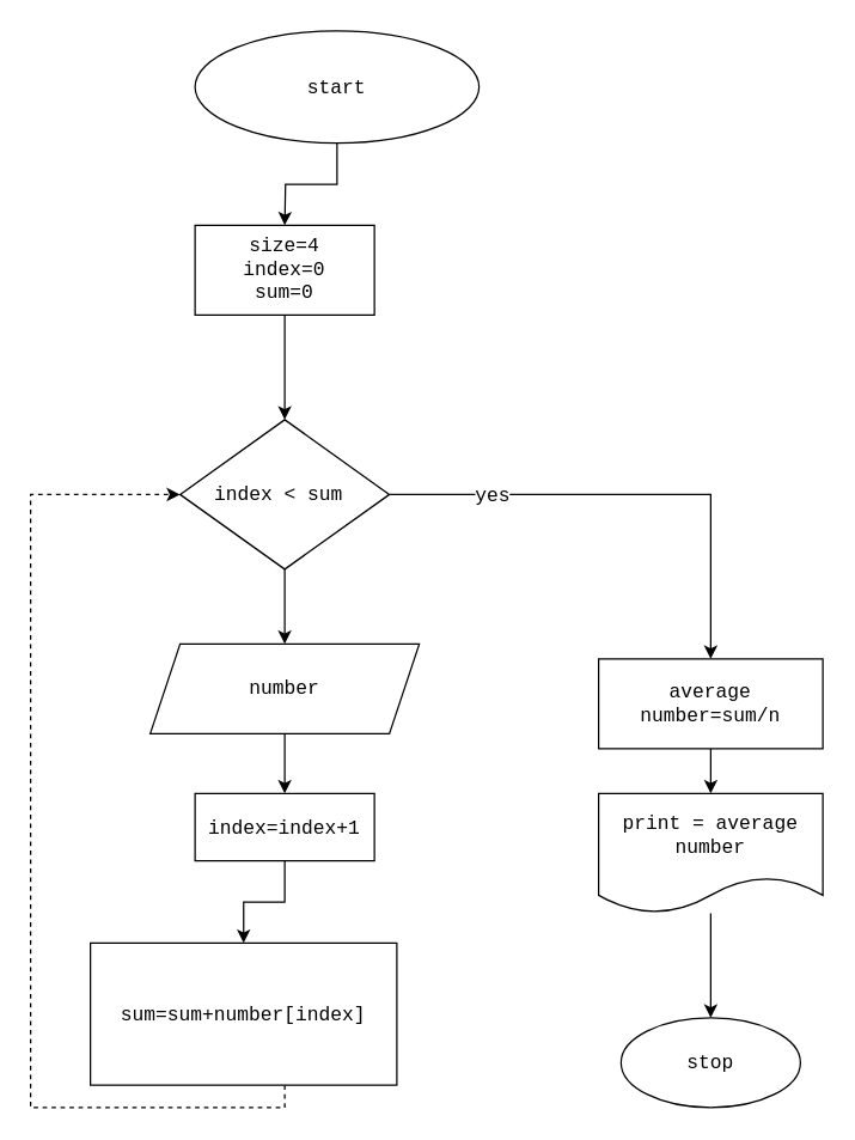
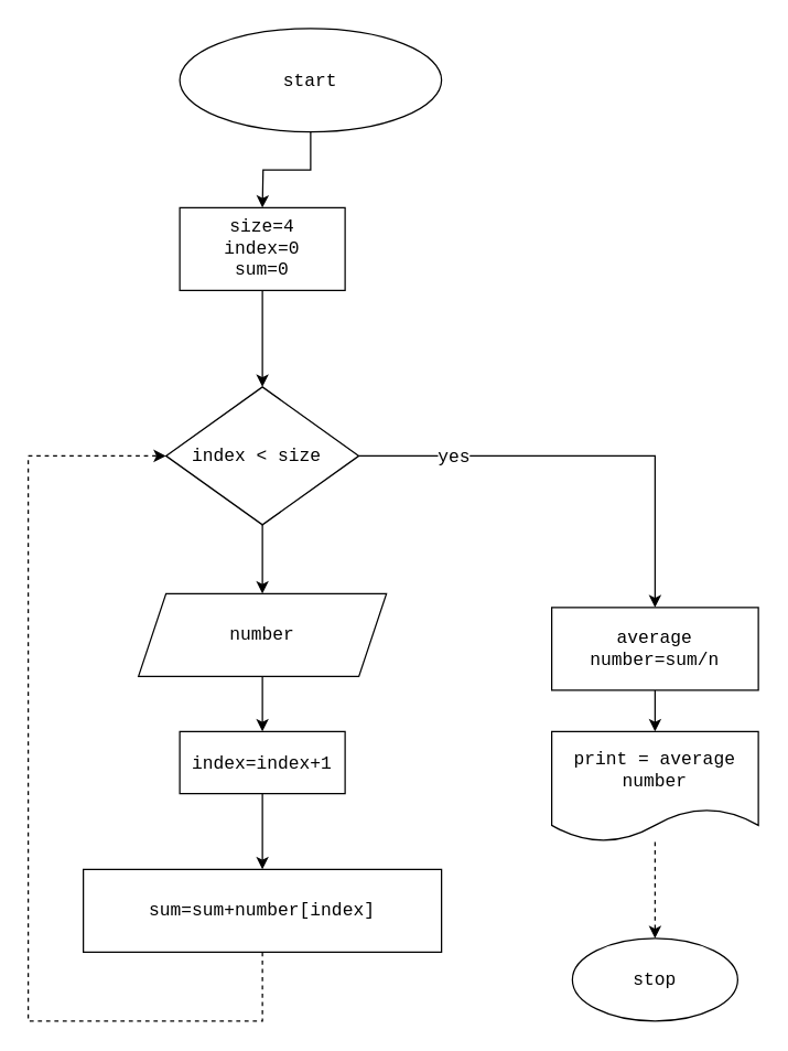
  <mxCell id="0" />
  <mxCell id="1" parent="0" />
  <mxCell id="2" style="edgeStyle=orthogonalEdgeStyle;rounded=0;orthogonalLoop=1;jettySize=auto;html=1;fontFamily=Courier New;fontSize=13;" edge="1" parent="1" source="3"><mxGeometry relative="1" as="geometry"><mxPoint x="190" y="150" as="targetPoint" /></mxGeometry></mxCell>
  <mxCell id="3" value="start" style="ellipse;whiteSpace=wrap;html=1;fontFamily=Courier New;fontSize=13;" vertex="1" parent="1"><mxGeometry x="130" y="20" width="190" height="75" as="geometry" /></mxCell>
  <mxCell id="4" style="edgeStyle=orthogonalEdgeStyle;rounded=0;orthogonalLoop=1;jettySize=auto;html=1;exitX=0.5;exitY=1;exitDx=0;exitDy=0;fontFamily=Courier New;fontSize=13;" edge="1" parent="1" source="3" target="3"><mxGeometry relative="1" as="geometry" /></mxCell>
  <mxCell id="5" style="edgeStyle=orthogonalEdgeStyle;rounded=0;orthogonalLoop=1;jettySize=auto;html=1;fontFamily=Courier New;fontSize=13;entryX=0.5;entryY=0;entryDx=0;entryDy=0;" edge="1" parent="1" source="8" target="10"><mxGeometry relative="1" as="geometry"><mxPoint x="470" y="450" as="targetPoint" /></mxGeometry></mxCell>
  <mxCell id="6" value="yes" style="edgeLabel;html=1;align=center;verticalAlign=middle;resizable=0;points=[];fontSize=13;fontFamily=Courier New;" vertex="1" connectable="0" parent="5"><mxGeometry x="-0.707" y="3" relative="1" as="geometry"><mxPoint x="20" y="3" as="offset" /></mxGeometry></mxCell>
  <mxCell id="7" value="" style="edgeStyle=orthogonalEdgeStyle;rounded=0;orthogonalLoop=1;jettySize=auto;html=1;fontFamily=Courier New;fontSize=13;" edge="1" parent="1" source="8" target="21"><mxGeometry relative="1" as="geometry" /></mxCell>
- <mxCell id="8" value="index &amp;lt; sum&amp;nbsp;" style="rhombus;whiteSpace=wrap;html=1;fontSize=13;fontFamily=Courier New;rounded=0;" vertex="1" parent="1"><mxGeometry x="120" y="280" width="140" height="100" as="geometry" /></mxCell>
+ <mxCell id="8" value="index &amp;lt; size&amp;nbsp;" style="rhombus;whiteSpace=wrap;html=1;fontSize=13;fontFamily=Courier New;rounded=0;" vertex="1" parent="1"><mxGeometry x="120" y="280" width="140" height="100" as="geometry" /></mxCell>
  <mxCell id="9" value="" style="edgeStyle=orthogonalEdgeStyle;rounded=0;orthogonalLoop=1;jettySize=auto;html=1;fontFamily=Courier New;fontSize=13;" edge="1" parent="1" source="10" target="18"><mxGeometry relative="1" as="geometry" /></mxCell>
  <mxCell id="10" value="average number=sum/n" style="whiteSpace=wrap;html=1;fontFamily=Courier New;fontSize=13;" vertex="1" parent="1"><mxGeometry x="400" y="440" width="150" height="60" as="geometry" /></mxCell>
  <mxCell id="11" style="edgeStyle=orthogonalEdgeStyle;rounded=0;orthogonalLoop=1;jettySize=auto;html=1;fontFamily=Courier New;fontSize=13;" edge="1" parent="1" source="12" target="8"><mxGeometry relative="1" as="geometry" /></mxCell>
  <mxCell id="12" value="size=4&lt;br style=&quot;font-size: 13px;&quot;&gt;index=0&lt;br style=&quot;font-size: 13px;&quot;&gt;sum=0" style="whiteSpace=wrap;html=1;fontFamily=Courier New;fontSize=13;" vertex="1" parent="1"><mxGeometry x="130" y="150" width="120" height="60" as="geometry" /></mxCell>
  <mxCell id="13" style="edgeStyle=orthogonalEdgeStyle;rounded=0;orthogonalLoop=1;jettySize=auto;html=1;entryX=0.5;entryY=0;entryDx=0;entryDy=0;fontFamily=Courier New;fontSize=13;" edge="1" parent="1" source="14" target="16"><mxGeometry relative="1" as="geometry"><mxPoint x="190" y="620" as="targetPoint" /></mxGeometry></mxCell>
  <mxCell id="14" value="index=index+1" style="whiteSpace=wrap;html=1;fontSize=13;fontFamily=Courier New;rounded=0;" vertex="1" parent="1"><mxGeometry x="130" y="530" width="120" height="45" as="geometry" /></mxCell>
  <mxCell id="15" style="edgeStyle=orthogonalEdgeStyle;rounded=0;orthogonalLoop=1;jettySize=auto;html=1;fontFamily=Courier New;fontSize=13;entryX=0;entryY=0.5;entryDx=0;entryDy=0;dashed=1;" edge="1" parent="1" source="16" target="8"><mxGeometry relative="1" as="geometry"><mxPoint x="140" y="330" as="targetPoint" /><Array as="points"><mxPoint x="190" y="740" /><mxPoint x="20" y="740" /><mxPoint x="20" y="330" /></Array></mxGeometry></mxCell>
- <mxCell id="16" value="sum=sum+number[index]" style="whiteSpace=wrap;html=1;fontSize=13;fontFamily=Courier New;rounded=0;" vertex="1" parent="1"><mxGeometry x="60" y="630" width="205" height="95" as="geometry" /></mxCell>
- <mxCell id="17" value="" style="edgeStyle=orthogonalEdgeStyle;rounded=0;orthogonalLoop=1;jettySize=auto;html=1;fontFamily=Courier New;fontSize=13;" edge="1" parent="1" source="18" target="19"><mxGeometry relative="1" as="geometry" /></mxCell>
+ <mxCell id="16" value="sum=sum+number[index]" style="whiteSpace=wrap;html=1;fontSize=13;fontFamily=Courier New;rounded=0;" vertex="1" parent="1"><mxGeometry x="60" y="630" width="260" height="60" as="geometry" /></mxCell>
+ <mxCell id="17" value="" style="edgeStyle=orthogonalEdgeStyle;rounded=0;orthogonalLoop=1;jettySize=auto;html=1;fontFamily=Courier New;fontSize=13;dashed=1;" edge="1" parent="1" source="18" target="19"><mxGeometry relative="1" as="geometry" /></mxCell>
  <mxCell id="18" value="print = average number" style="shape=document;whiteSpace=wrap;html=1;boundedLbl=1;fontSize=13;fontFamily=Courier New;" vertex="1" parent="1"><mxGeometry x="400" y="530" width="150" height="80" as="geometry" /></mxCell>
  <mxCell id="19" value="stop" style="ellipse;whiteSpace=wrap;html=1;fontSize=13;fontFamily=Courier New;" vertex="1" parent="1"><mxGeometry x="415" y="680" width="120" height="60" as="geometry" /></mxCell>
  <mxCell id="20" style="edgeStyle=orthogonalEdgeStyle;rounded=0;orthogonalLoop=1;jettySize=auto;html=1;entryX=0.5;entryY=0;entryDx=0;entryDy=0;fontFamily=Courier New;fontSize=13;" edge="1" parent="1" source="21" target="14"><mxGeometry relative="1" as="geometry" /></mxCell>
  <mxCell id="21" value="number" style="shape=parallelogram;perimeter=parallelogramPerimeter;whiteSpace=wrap;html=1;fixedSize=1;fontSize=13;fontFamily=Courier New;rounded=0;" vertex="1" parent="1"><mxGeometry x="100" y="430" width="180" height="60" as="geometry" /></mxCell>
